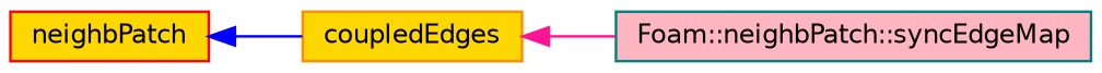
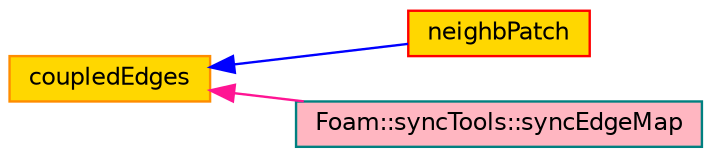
  digraph {
    rankdir=LR
    node [fillcolor=gold fontname=Helvetica fontsize=10 shape=record style=filled]
    edge [dir=back fontname=Helvetica fontsize=10 labelfontname=Helvetica labelfontsize=10 style=solid]
    n1 [color=darkorange fontcolor=black height=0.2 label=coupledEdges width=0.4]
    n2 [color=red height=0.2 label=neighbPatch width=0.4]
-   n3 [color=teal fillcolor=lightpink height=0.2 label="Foam::neighbPatch::syncEdgeMap" width=0.4]
-   n2 -> n1 [color=blue]
+   n3 [color=teal fillcolor=lightpink height=0.2 label="Foam::syncTools::syncEdgeMap" width=0.4]
+   n1 -> n2 [color=blue]
    n1 -> n3 [color=deeppink]
  }
